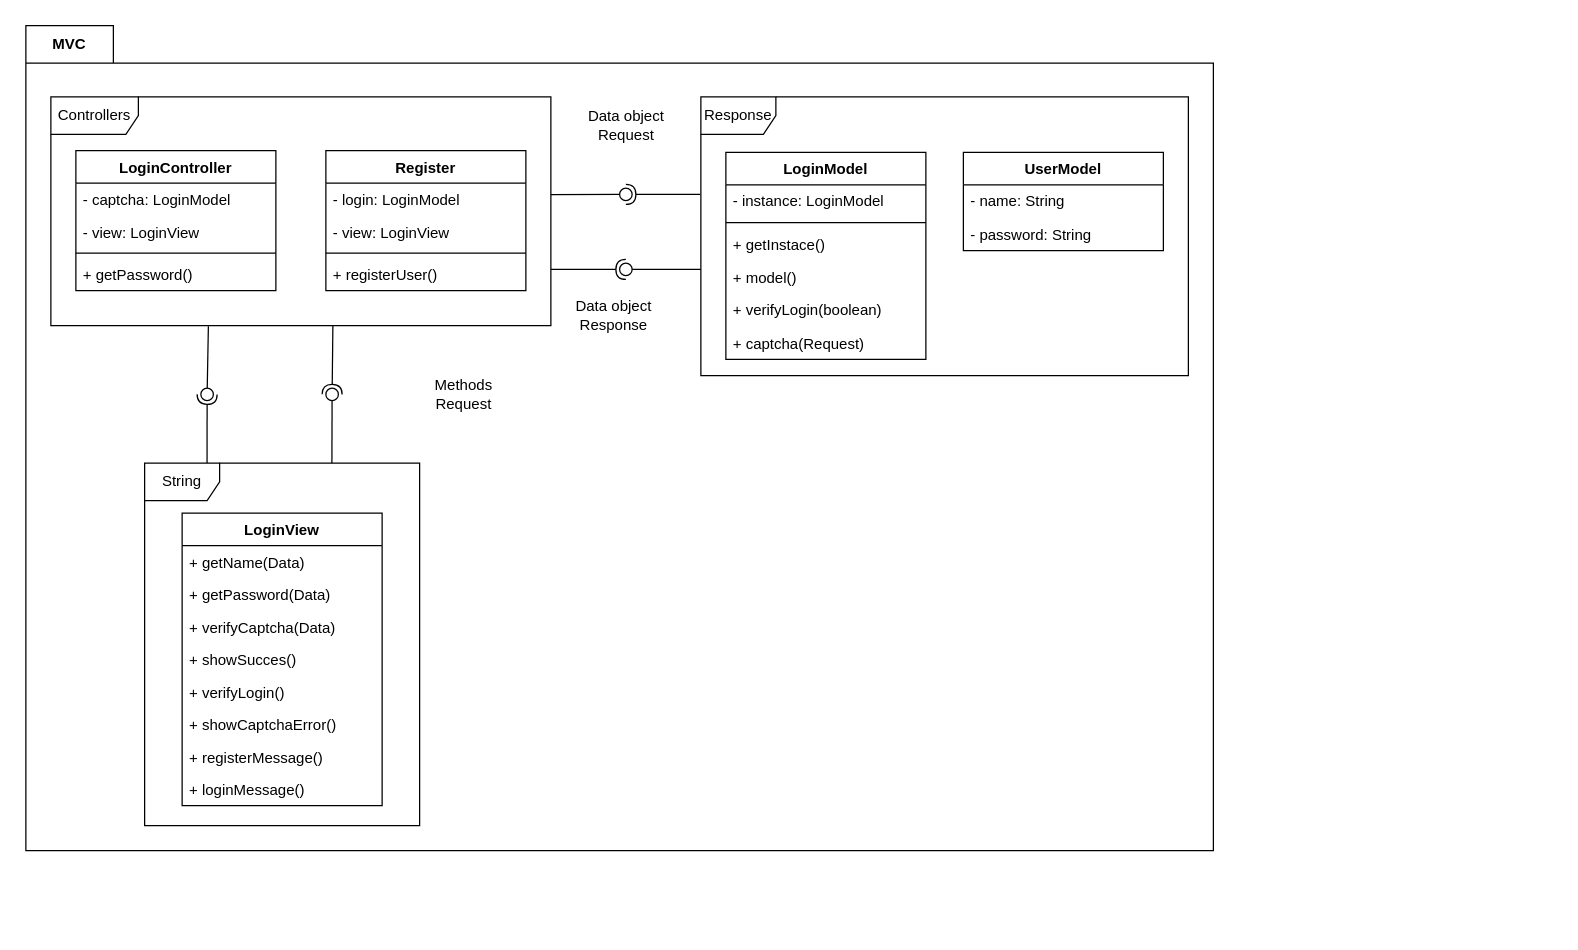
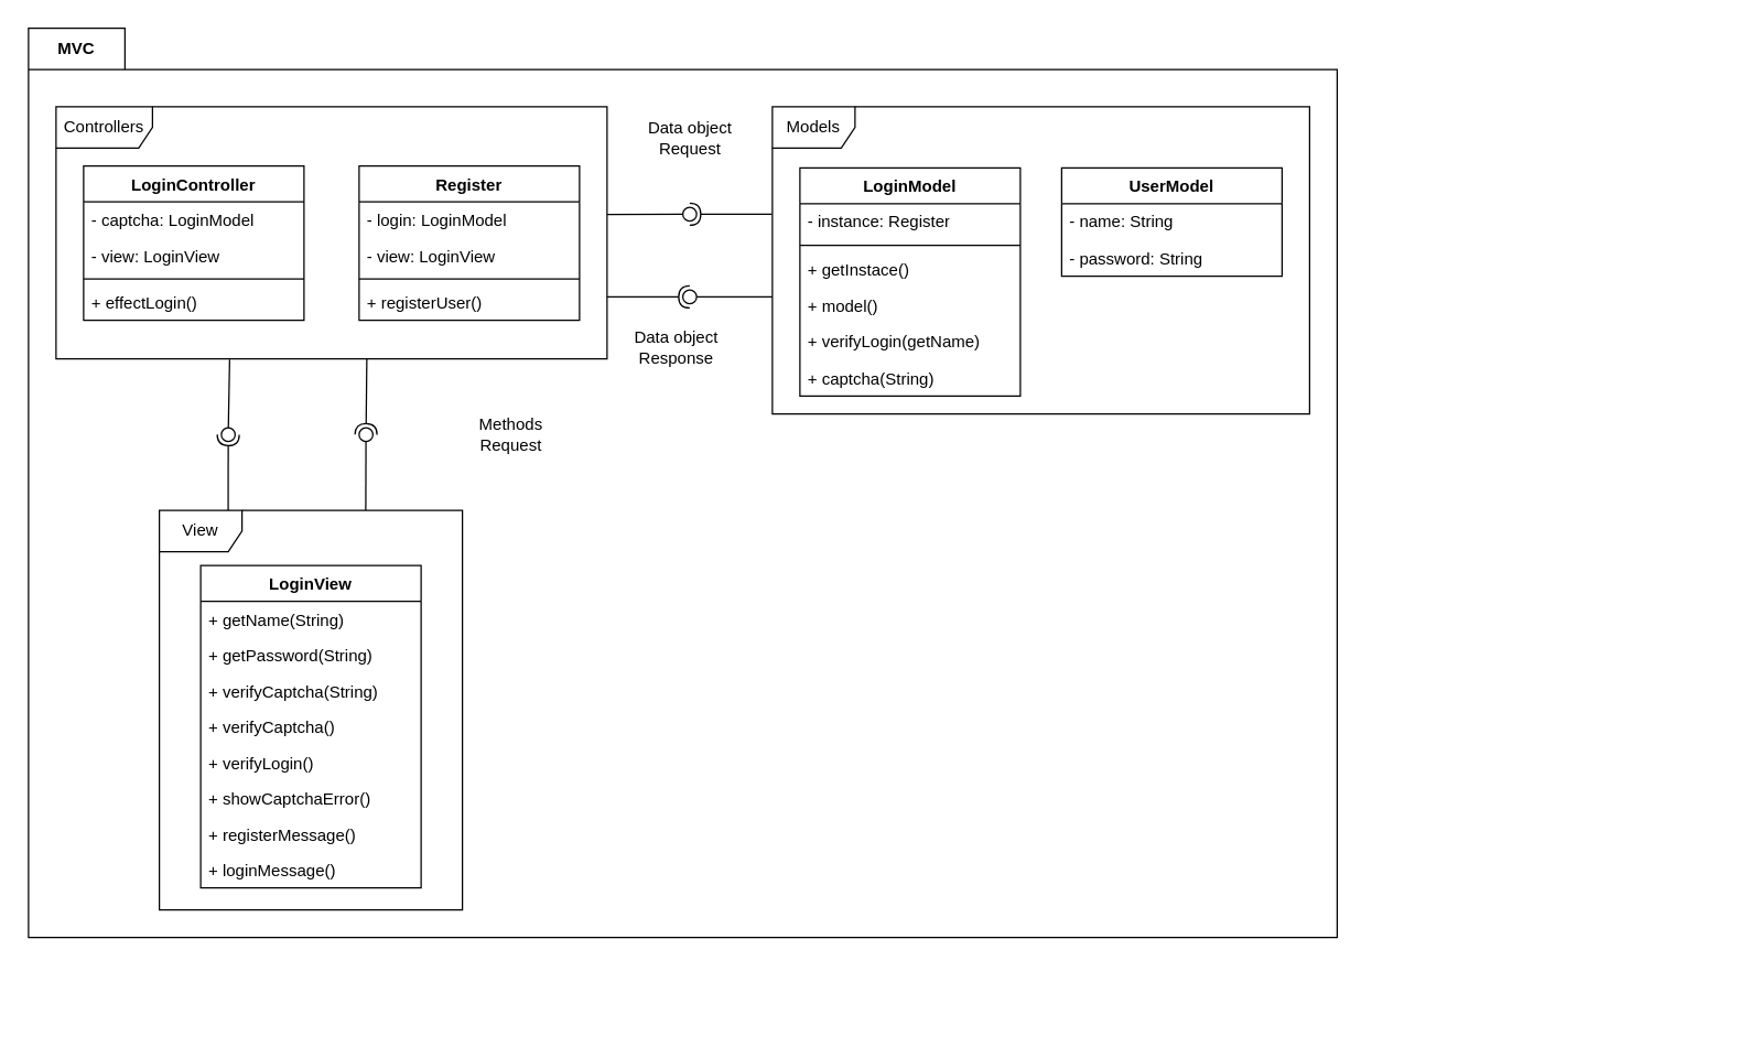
  <mxCell id="0" />
  <mxCell id="1" parent="0" />
  <mxCell id="2" value="MVC" style="shape=folder;fontStyle=1;tabWidth=70;tabHeight=30;tabPosition=left;html=1;boundedLbl=1;labelInHeader=1;container=0;collapsible=0;whiteSpace=wrap;" parent="1" vertex="1"><mxGeometry x="20" y="20" width="950" height="660" as="geometry" /></mxCell>
  <mxCell id="3" value="" style="html=1;strokeColor=none;resizeWidth=1;resizeHeight=1;fillColor=none;part=1;connectable=0;allowArrows=0;deletable=0;whiteSpace=wrap;" parent="1" vertex="1"><mxGeometry x="957.5" y="535" width="282.5" height="203" as="geometry"><mxPoint y="30" as="offset" /></mxGeometry></mxCell>
  <mxCell id="4" value="" style="rounded=0;orthogonalLoop=1;jettySize=auto;html=1;endArrow=halfCircle;endFill=0;endSize=6;strokeWidth=1;sketch=0;exitX=-0.001;exitY=0.35;exitDx=0;exitDy=0;exitPerimeter=0;" parent="1" source="35" target="6" edge="1"><mxGeometry relative="1" as="geometry"><mxPoint x="410" y="256" as="sourcePoint" /></mxGeometry></mxCell>
  <mxCell id="5" value="" style="rounded=0;orthogonalLoop=1;jettySize=auto;html=1;endArrow=oval;endFill=0;sketch=0;sourcePerimeterSpacing=0;targetPerimeterSpacing=0;endSize=10;exitX=1;exitY=0.427;exitDx=0;exitDy=0;exitPerimeter=0;" parent="1" source="49" target="6" edge="1"><mxGeometry relative="1" as="geometry"><mxPoint x="370" y="215" as="sourcePoint" /></mxGeometry></mxCell>
  <mxCell id="6" value="" style="ellipse;whiteSpace=wrap;html=1;align=center;aspect=fixed;fillColor=none;strokeColor=none;resizable=0;perimeter=centerPerimeter;rotatable=0;allowArrows=0;points=[];outlineConnect=1;" parent="1" vertex="1"><mxGeometry x="495" y="150" width="10" height="10" as="geometry" /></mxCell>
  <mxCell id="7" value="" style="rounded=0;orthogonalLoop=1;jettySize=auto;html=1;endArrow=halfCircle;endFill=0;endSize=6;strokeWidth=1;sketch=0;exitX=1;exitY=0.754;exitDx=0;exitDy=0;exitPerimeter=0;" parent="1" source="49" target="9" edge="1"><mxGeometry relative="1" as="geometry"><mxPoint x="270" y="304" as="sourcePoint" /></mxGeometry></mxCell>
  <mxCell id="8" value="" style="rounded=0;orthogonalLoop=1;jettySize=auto;html=1;endArrow=oval;endFill=0;sketch=0;sourcePerimeterSpacing=0;targetPerimeterSpacing=0;endSize=10;exitX=0;exitY=0.619;exitDx=0;exitDy=0;exitPerimeter=0;" parent="1" source="35" target="9" edge="1"><mxGeometry relative="1" as="geometry"><mxPoint x="410" y="306" as="sourcePoint" /></mxGeometry></mxCell>
  <mxCell id="9" value="" style="ellipse;whiteSpace=wrap;html=1;align=center;aspect=fixed;fillColor=none;strokeColor=none;resizable=0;perimeter=centerPerimeter;rotatable=0;allowArrows=0;points=[];outlineConnect=1;" parent="1" vertex="1"><mxGeometry x="495" y="210" width="10" height="10" as="geometry" /></mxCell>
  <mxCell id="10" value="Data object&lt;div&gt;Request&lt;/div&gt;" style="text;html=1;align=center;verticalAlign=middle;resizable=0;points=[];autosize=1;strokeColor=none;fillColor=none;" parent="1" vertex="1"><mxGeometry x="460" y="80" width="80" height="40" as="geometry" /></mxCell>
  <mxCell id="11" value="Data object&lt;div&gt;Response&lt;/div&gt;" style="text;html=1;align=center;verticalAlign=middle;resizable=0;points=[];autosize=1;strokeColor=none;fillColor=none;" parent="1" vertex="1"><mxGeometry x="450" y="232" width="80" height="40" as="geometry" /></mxCell>
  <mxCell id="12" value="" style="rounded=0;orthogonalLoop=1;jettySize=auto;html=1;endArrow=halfCircle;endFill=0;endSize=6;strokeWidth=1;sketch=0;exitX=0.227;exitY=0;exitDx=0;exitDy=0;exitPerimeter=0;" parent="1" source="21" target="14" edge="1"><mxGeometry relative="1" as="geometry"><mxPoint x="340" y="285" as="sourcePoint" /></mxGeometry></mxCell>
  <mxCell id="13" value="" style="rounded=0;orthogonalLoop=1;jettySize=auto;html=1;endArrow=oval;endFill=0;sketch=0;sourcePerimeterSpacing=0;targetPerimeterSpacing=0;endSize=10;exitX=0.315;exitY=1.003;exitDx=0;exitDy=0;exitPerimeter=0;" parent="1" source="49" target="14" edge="1"><mxGeometry relative="1" as="geometry"><mxPoint x="300" y="285" as="sourcePoint" /></mxGeometry></mxCell>
  <mxCell id="14" value="" style="ellipse;whiteSpace=wrap;html=1;align=center;aspect=fixed;fillColor=none;strokeColor=none;resizable=0;perimeter=centerPerimeter;rotatable=0;allowArrows=0;points=[];outlineConnect=1;" parent="1" vertex="1"><mxGeometry x="160" y="310" width="10" height="10" as="geometry" /></mxCell>
  <mxCell id="15" value="" style="rounded=0;orthogonalLoop=1;jettySize=auto;html=1;endArrow=halfCircle;endFill=0;endSize=6;strokeWidth=1;sketch=0;exitX=0.564;exitY=1.002;exitDx=0;exitDy=0;exitPerimeter=0;" parent="1" source="49" target="17" edge="1"><mxGeometry relative="1" as="geometry"><mxPoint x="266" y="261" as="sourcePoint" /></mxGeometry></mxCell>
  <mxCell id="16" value="" style="rounded=0;orthogonalLoop=1;jettySize=auto;html=1;endArrow=oval;endFill=0;sketch=0;sourcePerimeterSpacing=0;targetPerimeterSpacing=0;endSize=10;exitX=0.681;exitY=0;exitDx=0;exitDy=0;exitPerimeter=0;" parent="1" source="21" target="17" edge="1"><mxGeometry relative="1" as="geometry"><mxPoint x="160" y="375" as="sourcePoint" /></mxGeometry></mxCell>
  <mxCell id="17" value="" style="ellipse;whiteSpace=wrap;html=1;align=center;aspect=fixed;fillColor=none;strokeColor=none;resizable=0;perimeter=centerPerimeter;rotatable=0;allowArrows=0;points=[];outlineConnect=1;" parent="1" vertex="1"><mxGeometry x="260" y="310" width="10" height="10" as="geometry" /></mxCell>
  <mxCell id="18" value="Methods&lt;div&gt;Request&lt;/div&gt;" style="text;html=1;align=center;verticalAlign=middle;resizable=0;points=[];autosize=1;strokeColor=none;fillColor=none;" parent="1" vertex="1"><mxGeometry x="335" y="295" width="70" height="40" as="geometry" /></mxCell>
  <mxCell id="19" value="" style="group" parent="1" vertex="1" connectable="0"><mxGeometry x="115" y="370" width="220" height="290" as="geometry" /></mxCell>
  <mxCell id="20" value="" style="group" parent="19" vertex="1" connectable="0"><mxGeometry width="220" height="290" as="geometry" /></mxCell>
- <mxCell id="21" value="String" style="shape=umlFrame;whiteSpace=wrap;html=1;pointerEvents=0;shadow=0;" parent="20" vertex="1"><mxGeometry width="220" height="290" as="geometry" /></mxCell>
+ <mxCell id="21" value="View" style="shape=umlFrame;whiteSpace=wrap;html=1;pointerEvents=0;shadow=0;" parent="20" vertex="1"><mxGeometry width="220" height="290" as="geometry" /></mxCell>
  <mxCell id="22" value="LoginView" style="swimlane;fontStyle=1;align=center;verticalAlign=top;childLayout=stackLayout;horizontal=1;startSize=26;horizontalStack=0;resizeParent=1;resizeParentMax=0;resizeLast=0;collapsible=1;marginBottom=0;whiteSpace=wrap;html=1;" parent="19" vertex="1"><mxGeometry x="30" y="40" width="160" height="234" as="geometry" /></mxCell>
- <mxCell id="23" value="+ getName(Data)" style="text;strokeColor=none;fillColor=none;align=left;verticalAlign=top;spacingLeft=4;spacingRight=4;overflow=hidden;rotatable=0;points=[[0,0.5],[1,0.5]];portConstraint=eastwest;whiteSpace=wrap;html=1;" parent="22" vertex="1"><mxGeometry y="26" width="160" height="26" as="geometry" /></mxCell>
- <mxCell id="24" value="+ getPassword(Data)" style="text;strokeColor=none;fillColor=none;align=left;verticalAlign=top;spacingLeft=4;spacingRight=4;overflow=hidden;rotatable=0;points=[[0,0.5],[1,0.5]];portConstraint=eastwest;whiteSpace=wrap;html=1;" parent="22" vertex="1"><mxGeometry y="52" width="160" height="26" as="geometry" /></mxCell>
- <mxCell id="25" value="+ verifyCaptcha(Data)" style="text;strokeColor=none;fillColor=none;align=left;verticalAlign=top;spacingLeft=4;spacingRight=4;overflow=hidden;rotatable=0;points=[[0,0.5],[1,0.5]];portConstraint=eastwest;whiteSpace=wrap;html=1;" parent="22" vertex="1"><mxGeometry y="78" width="160" height="26" as="geometry" /></mxCell>
- <mxCell id="26" value="+ showSucces()" style="text;strokeColor=none;fillColor=none;align=left;verticalAlign=top;spacingLeft=4;spacingRight=4;overflow=hidden;rotatable=0;points=[[0,0.5],[1,0.5]];portConstraint=eastwest;whiteSpace=wrap;html=1;" parent="22" vertex="1"><mxGeometry y="104" width="160" height="26" as="geometry" /></mxCell>
+ <mxCell id="23" value="+ getName(String)" style="text;strokeColor=none;fillColor=none;align=left;verticalAlign=top;spacingLeft=4;spacingRight=4;overflow=hidden;rotatable=0;points=[[0,0.5],[1,0.5]];portConstraint=eastwest;whiteSpace=wrap;html=1;" parent="22" vertex="1"><mxGeometry y="26" width="160" height="26" as="geometry" /></mxCell>
+ <mxCell id="24" value="+ getPassword(String)" style="text;strokeColor=none;fillColor=none;align=left;verticalAlign=top;spacingLeft=4;spacingRight=4;overflow=hidden;rotatable=0;points=[[0,0.5],[1,0.5]];portConstraint=eastwest;whiteSpace=wrap;html=1;" parent="22" vertex="1"><mxGeometry y="52" width="160" height="26" as="geometry" /></mxCell>
+ <mxCell id="25" value="+ verifyCaptcha(String)" style="text;strokeColor=none;fillColor=none;align=left;verticalAlign=top;spacingLeft=4;spacingRight=4;overflow=hidden;rotatable=0;points=[[0,0.5],[1,0.5]];portConstraint=eastwest;whiteSpace=wrap;html=1;" parent="22" vertex="1"><mxGeometry y="78" width="160" height="26" as="geometry" /></mxCell>
+ <mxCell id="26" value="+ verifyCaptcha()" style="text;strokeColor=none;fillColor=none;align=left;verticalAlign=top;spacingLeft=4;spacingRight=4;overflow=hidden;rotatable=0;points=[[0,0.5],[1,0.5]];portConstraint=eastwest;whiteSpace=wrap;html=1;" parent="22" vertex="1"><mxGeometry y="104" width="160" height="26" as="geometry" /></mxCell>
  <mxCell id="27" value="+ verifyLogin()" style="text;strokeColor=none;fillColor=none;align=left;verticalAlign=top;spacingLeft=4;spacingRight=4;overflow=hidden;rotatable=0;points=[[0,0.5],[1,0.5]];portConstraint=eastwest;whiteSpace=wrap;html=1;" parent="22" vertex="1"><mxGeometry y="130" width="160" height="26" as="geometry" /></mxCell>
  <mxCell id="28" value="+ showCaptchaError()" style="text;strokeColor=none;fillColor=none;align=left;verticalAlign=top;spacingLeft=4;spacingRight=4;overflow=hidden;rotatable=0;points=[[0,0.5],[1,0.5]];portConstraint=eastwest;whiteSpace=wrap;html=1;" parent="22" vertex="1"><mxGeometry y="156" width="160" height="26" as="geometry" /></mxCell>
  <mxCell id="29" value="+ registerMessage()" style="text;strokeColor=none;fillColor=none;align=left;verticalAlign=top;spacingLeft=4;spacingRight=4;overflow=hidden;rotatable=0;points=[[0,0.5],[1,0.5]];portConstraint=eastwest;whiteSpace=wrap;html=1;" parent="22" vertex="1"><mxGeometry y="182" width="160" height="26" as="geometry" /></mxCell>
  <mxCell id="30" value="+ loginMessage()" style="text;strokeColor=none;fillColor=none;align=left;verticalAlign=top;spacingLeft=4;spacingRight=4;overflow=hidden;rotatable=0;points=[[0,0.5],[1,0.5]];portConstraint=eastwest;whiteSpace=wrap;html=1;" parent="22" vertex="1"><mxGeometry y="208" width="160" height="26" as="geometry" /></mxCell>
  <mxCell id="31" value="" style="group" parent="1" vertex="1" connectable="0"><mxGeometry x="560" y="77" width="390" height="223" as="geometry" /></mxCell>
  <mxCell id="32" value="UserModel" style="swimlane;fontStyle=1;align=center;verticalAlign=top;childLayout=stackLayout;horizontal=1;startSize=26;horizontalStack=0;resizeParent=1;resizeParentMax=0;resizeLast=0;collapsible=1;marginBottom=0;whiteSpace=wrap;html=1;" parent="31" vertex="1"><mxGeometry x="210" y="44.374" width="160" height="78.624" as="geometry"><mxRectangle x="2230" y="250.004" width="70" height="30" as="alternateBounds" /></mxGeometry></mxCell>
  <mxCell id="33" value="- name: String" style="text;strokeColor=none;fillColor=none;align=left;verticalAlign=top;spacingLeft=4;spacingRight=4;overflow=hidden;rotatable=0;points=[[0,0.5],[1,0.5]];portConstraint=eastwest;whiteSpace=wrap;html=1;" parent="32" vertex="1"><mxGeometry y="26" width="160" height="26.312" as="geometry" /></mxCell>
  <mxCell id="34" value="- password: String" style="text;strokeColor=none;fillColor=none;align=left;verticalAlign=top;spacingLeft=4;spacingRight=4;overflow=hidden;rotatable=0;points=[[0,0.5],[1,0.5]];portConstraint=eastwest;whiteSpace=wrap;html=1;" parent="32" vertex="1"><mxGeometry y="52.312" width="160" height="26.312" as="geometry" /></mxCell>
- <mxCell id="35" value="Response" style="shape=umlFrame;whiteSpace=wrap;html=1;pointerEvents=0;width=60;height=30;" parent="31" vertex="1"><mxGeometry width="390" height="223" as="geometry" /></mxCell>
+ <mxCell id="35" value="Models" style="shape=umlFrame;whiteSpace=wrap;html=1;pointerEvents=0;width=60;height=30;" parent="31" vertex="1"><mxGeometry width="390" height="223" as="geometry" /></mxCell>
  <mxCell id="36" value="LoginModel" style="swimlane;fontStyle=1;align=center;verticalAlign=top;childLayout=stackLayout;horizontal=1;startSize=26;horizontalStack=0;resizeParent=1;resizeParentMax=0;resizeLast=0;collapsible=1;marginBottom=0;whiteSpace=wrap;html=1;" parent="31" vertex="1"><mxGeometry x="20" y="44.374" width="160" height="165.56" as="geometry"><mxRectangle x="760" y="300" width="70" height="30" as="alternateBounds" /></mxGeometry></mxCell>
- <mxCell id="37" value="- instance: LoginModel" style="text;strokeColor=none;fillColor=none;align=left;verticalAlign=top;spacingLeft=4;spacingRight=4;overflow=hidden;rotatable=0;points=[[0,0.5],[1,0.5]];portConstraint=eastwest;whiteSpace=wrap;html=1;" parent="36" vertex="1"><mxGeometry y="26" width="160" height="26.312" as="geometry" /></mxCell>
+ <mxCell id="37" value="- instance: Register" style="text;strokeColor=none;fillColor=none;align=left;verticalAlign=top;spacingLeft=4;spacingRight=4;overflow=hidden;rotatable=0;points=[[0,0.5],[1,0.5]];portConstraint=eastwest;whiteSpace=wrap;html=1;" parent="36" vertex="1"><mxGeometry y="26" width="160" height="26.312" as="geometry" /></mxCell>
  <mxCell id="38" value="" style="line;strokeWidth=1;fillColor=none;align=left;verticalAlign=middle;spacingTop=-1;spacingLeft=3;spacingRight=3;rotatable=0;labelPosition=right;points=[];portConstraint=eastwest;strokeColor=inherit;" parent="36" vertex="1"><mxGeometry y="52.312" width="160" height="8" as="geometry" /></mxCell>
  <mxCell id="39" value="+ getInstace()" style="text;strokeColor=none;fillColor=none;align=left;verticalAlign=top;spacingLeft=4;spacingRight=4;overflow=hidden;rotatable=0;points=[[0,0.5],[1,0.5]];portConstraint=eastwest;whiteSpace=wrap;html=1;" parent="36" vertex="1"><mxGeometry y="60.312" width="160" height="26.312" as="geometry" /></mxCell>
  <mxCell id="40" value="+ model()" style="text;strokeColor=none;fillColor=none;align=left;verticalAlign=top;spacingLeft=4;spacingRight=4;overflow=hidden;rotatable=0;points=[[0,0.5],[1,0.5]];portConstraint=eastwest;whiteSpace=wrap;html=1;" parent="36" vertex="1"><mxGeometry y="86.624" width="160" height="26.312" as="geometry" /></mxCell>
- <mxCell id="41" value="+ verifyLogin(boolean)" style="text;strokeColor=none;fillColor=none;align=left;verticalAlign=top;spacingLeft=4;spacingRight=4;overflow=hidden;rotatable=0;points=[[0,0.5],[1,0.5]];portConstraint=eastwest;whiteSpace=wrap;html=1;" parent="36" vertex="1"><mxGeometry y="112.936" width="160" height="26.312" as="geometry" /></mxCell>
- <mxCell id="42" value="+ captcha(Request)" style="text;strokeColor=none;fillColor=none;align=left;verticalAlign=top;spacingLeft=4;spacingRight=4;overflow=hidden;rotatable=0;points=[[0,0.5],[1,0.5]];portConstraint=eastwest;whiteSpace=wrap;html=1;" parent="36" vertex="1"><mxGeometry y="139.248" width="160" height="26.312" as="geometry" /></mxCell>
+ <mxCell id="41" value="+ verifyLogin(getName)" style="text;strokeColor=none;fillColor=none;align=left;verticalAlign=top;spacingLeft=4;spacingRight=4;overflow=hidden;rotatable=0;points=[[0,0.5],[1,0.5]];portConstraint=eastwest;whiteSpace=wrap;html=1;" parent="36" vertex="1"><mxGeometry y="112.936" width="160" height="26.312" as="geometry" /></mxCell>
+ <mxCell id="42" value="+ captcha(String)" style="text;strokeColor=none;fillColor=none;align=left;verticalAlign=top;spacingLeft=4;spacingRight=4;overflow=hidden;rotatable=0;points=[[0,0.5],[1,0.5]];portConstraint=eastwest;whiteSpace=wrap;html=1;" parent="36" vertex="1"><mxGeometry y="139.248" width="160" height="26.312" as="geometry" /></mxCell>
  <mxCell id="43" value="" style="group" parent="1" vertex="1" connectable="0"><mxGeometry x="40" y="77" width="400" height="183" as="geometry" /></mxCell>
  <mxCell id="44" value="Register" style="swimlane;fontStyle=1;align=center;verticalAlign=top;childLayout=stackLayout;horizontal=1;startSize=26;horizontalStack=0;resizeParent=1;resizeParentMax=0;resizeLast=0;collapsible=1;marginBottom=0;whiteSpace=wrap;html=1;" parent="43" vertex="1"><mxGeometry x="220" y="43" width="160" height="112" as="geometry" /></mxCell>
  <mxCell id="45" value="- login: LoginModel" style="text;strokeColor=none;fillColor=none;align=left;verticalAlign=top;spacingLeft=4;spacingRight=4;overflow=hidden;rotatable=0;points=[[0,0.5],[1,0.5]];portConstraint=eastwest;whiteSpace=wrap;html=1;" parent="44" vertex="1"><mxGeometry y="26" width="160" height="26" as="geometry" /></mxCell>
  <mxCell id="46" value="- view: LoginView" style="text;strokeColor=none;fillColor=none;align=left;verticalAlign=top;spacingLeft=4;spacingRight=4;overflow=hidden;rotatable=0;points=[[0,0.5],[1,0.5]];portConstraint=eastwest;whiteSpace=wrap;html=1;" parent="44" vertex="1"><mxGeometry y="52" width="160" height="26" as="geometry" /></mxCell>
  <mxCell id="47" value="" style="line;strokeWidth=1;fillColor=none;align=left;verticalAlign=middle;spacingTop=-1;spacingLeft=3;spacingRight=3;rotatable=0;labelPosition=right;points=[];portConstraint=eastwest;strokeColor=inherit;" parent="44" vertex="1"><mxGeometry y="78" width="160" height="8" as="geometry" /></mxCell>
  <mxCell id="48" value="+ registerUser()" style="text;strokeColor=none;fillColor=none;align=left;verticalAlign=top;spacingLeft=4;spacingRight=4;overflow=hidden;rotatable=0;points=[[0,0.5],[1,0.5]];portConstraint=eastwest;whiteSpace=wrap;html=1;" parent="44" vertex="1"><mxGeometry y="86" width="160" height="26" as="geometry" /></mxCell>
  <mxCell id="49" value="Controllers" style="shape=umlFrame;whiteSpace=wrap;html=1;pointerEvents=0;width=70;height=30;" parent="43" vertex="1"><mxGeometry width="400" height="183" as="geometry" /></mxCell>
  <mxCell id="50" value="LoginController" style="swimlane;fontStyle=1;align=center;verticalAlign=top;childLayout=stackLayout;horizontal=1;startSize=26;horizontalStack=0;resizeParent=1;resizeParentMax=0;resizeLast=0;collapsible=1;marginBottom=0;whiteSpace=wrap;html=1;" parent="43" vertex="1"><mxGeometry x="20" y="43" width="160" height="112" as="geometry" /></mxCell>
  <mxCell id="51" value="- captcha: LoginModel" style="text;strokeColor=none;fillColor=none;align=left;verticalAlign=top;spacingLeft=4;spacingRight=4;overflow=hidden;rotatable=0;points=[[0,0.5],[1,0.5]];portConstraint=eastwest;whiteSpace=wrap;html=1;" parent="50" vertex="1"><mxGeometry y="26" width="160" height="26" as="geometry" /></mxCell>
  <mxCell id="52" value="- view: LoginView" style="text;strokeColor=none;fillColor=none;align=left;verticalAlign=top;spacingLeft=4;spacingRight=4;overflow=hidden;rotatable=0;points=[[0,0.5],[1,0.5]];portConstraint=eastwest;whiteSpace=wrap;html=1;" parent="50" vertex="1"><mxGeometry y="52" width="160" height="26" as="geometry" /></mxCell>
  <mxCell id="53" value="" style="line;strokeWidth=1;fillColor=none;align=left;verticalAlign=middle;spacingTop=-1;spacingLeft=3;spacingRight=3;rotatable=0;labelPosition=right;points=[];portConstraint=eastwest;strokeColor=inherit;" parent="50" vertex="1"><mxGeometry y="78" width="160" height="8" as="geometry" /></mxCell>
- <mxCell id="54" value="+ getPassword()" style="text;strokeColor=none;fillColor=none;align=left;verticalAlign=top;spacingLeft=4;spacingRight=4;overflow=hidden;rotatable=0;points=[[0,0.5],[1,0.5]];portConstraint=eastwest;whiteSpace=wrap;html=1;" parent="50" vertex="1"><mxGeometry y="86" width="160" height="26" as="geometry" /></mxCell>
+ <mxCell id="54" value="+ effectLogin()" style="text;strokeColor=none;fillColor=none;align=left;verticalAlign=top;spacingLeft=4;spacingRight=4;overflow=hidden;rotatable=0;points=[[0,0.5],[1,0.5]];portConstraint=eastwest;whiteSpace=wrap;html=1;" parent="50" vertex="1"><mxGeometry y="86" width="160" height="26" as="geometry" /></mxCell>
